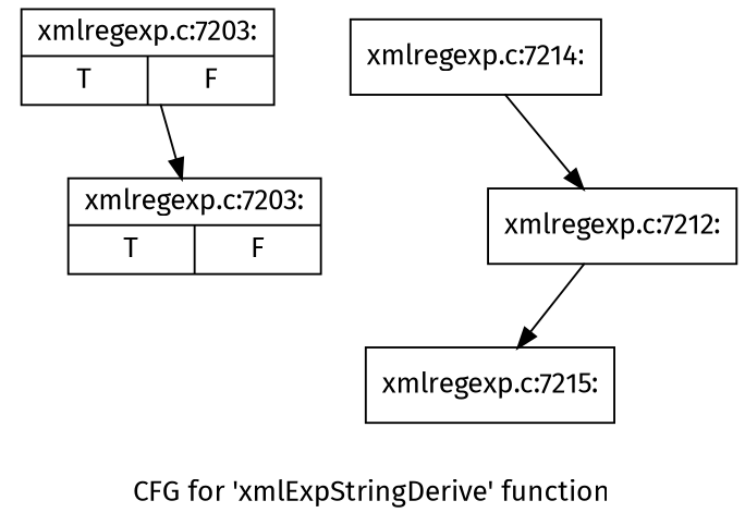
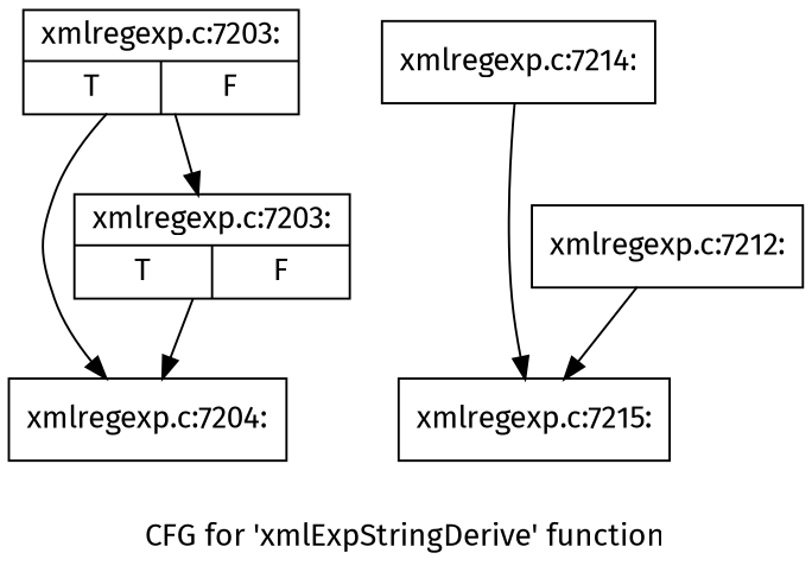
  digraph {
    fontname="Fira Sans"
    label="CFG for 'xmlExpStringDerive' function"
    node [fontname="Fira Sans" shape=record]
    edge [fontname="Fira Sans"]
+   n1 [label="{xmlregexp.c:7204:}"]
    n2 [label="{xmlregexp.c:7203:|{<s0>T|<s1>F}}"]
    n3 [label="{xmlregexp.c:7203:|{<s0>T|<s1>F}}"]
    n4 [label="{xmlregexp.c:7215:}"]
    n5 [label="{xmlregexp.c:7212:}"]
    n6 [label="{xmlregexp.c:7214:}"]
+   n2 -> n1
    n2 -> n3
+   n3 -> n1
    n5 -> n4
-   n6 -> n5
+   n6 -> n4
  }
